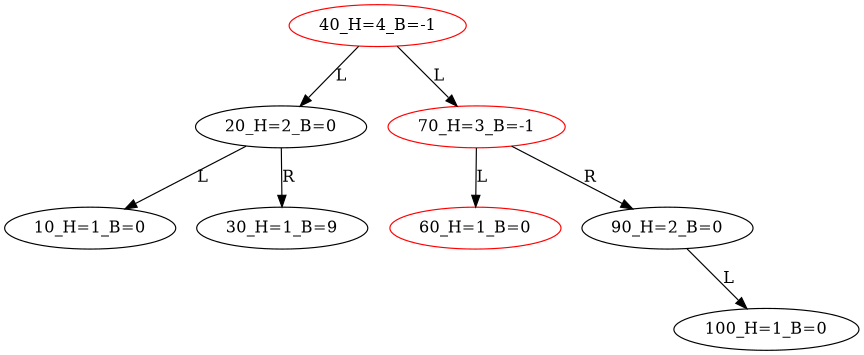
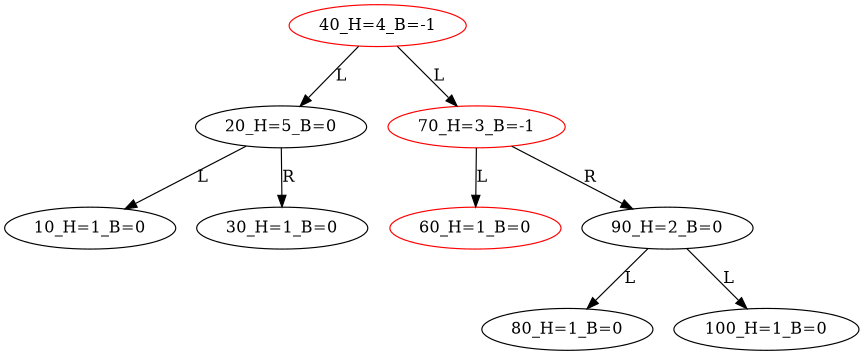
  digraph {
    "40_H=4_B=-1" [color=red]
-   "20_H=2_B=0"
+   "20_H=2_B=0" [label="20_H=5_B=0"]
    "70_H=3_B=-1" [color=red]
    "10_H=1_B=0"
-   "30_H=1_B=0" [label="30_H=1_B=9"]
+   "30_H=1_B=0"
    "60_H=1_B=0" [color=red]
    "90_H=2_B=0"
+   "80_H=1_B=0"
    "100_H=1_B=0"
    "40_H=4_B=-1" -> "20_H=2_B=0" [label=L]
    "40_H=4_B=-1" -> "70_H=3_B=-1" [label=L]
    "20_H=2_B=0" -> "10_H=1_B=0" [label=L]
    "20_H=2_B=0" -> "30_H=1_B=0" [label=R]
    "70_H=3_B=-1" -> "60_H=1_B=0" [label=L]
    "70_H=3_B=-1" -> "90_H=2_B=0" [label=R]
+   "90_H=2_B=0" -> "80_H=1_B=0" [label=L]
    "90_H=2_B=0" -> "100_H=1_B=0" [label=L]
  }
